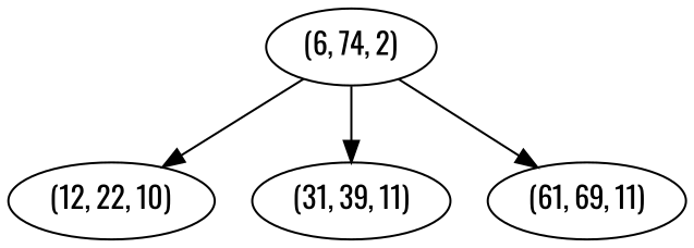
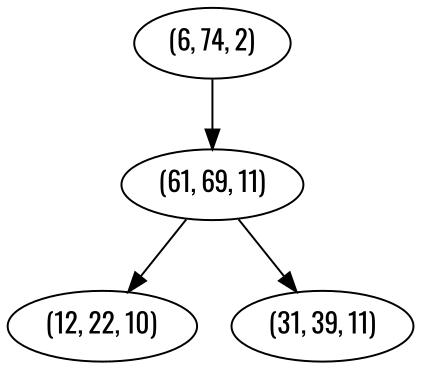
  digraph {
    fontname=Oswald
    node [fontname=Oswald]
    edge [fontname=Oswald]
    n1 [label="(6, 74, 2)"]
    "(12, 22, 10)"
    "(31, 39, 11)"
    "(61, 69, 11)"
-   n1 -> "(12, 22, 10)"
-   n1 -> "(31, 39, 11)"
+   "(61, 69, 11)" -> "(12, 22, 10)"
+   "(61, 69, 11)" -> "(31, 39, 11)"
    n1 -> "(61, 69, 11)"
  }
